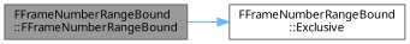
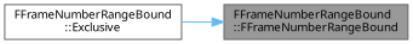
  digraph {
    rankdir=RL
    fontname="Noto Sans"
    node [fontname="Noto Sans" fontsize=10 shape=box style=filled]
    n1 [color=gray40 fillcolor=grey60 fontcolor=black height=0.2 label="FFrameNumberRangeBound\l::FFrameNumberRangeBound" width=0.4]
    n2 [color=grey40 fillcolor=white height=0.2 label="FFrameNumberRangeBound\l::Exclusive" width=0.4]
-   n2 -> n1 [color=steelblue1 dir=back fontname="Noto Sans" fontsize=10 labelfontname=Helvetica labelfontsize=10 style=solid]
+   n1 -> n2 [color=steelblue1 dir=back fontname="Noto Sans" fontsize=10 labelfontname=Helvetica labelfontsize=10 style=solid]
  }
